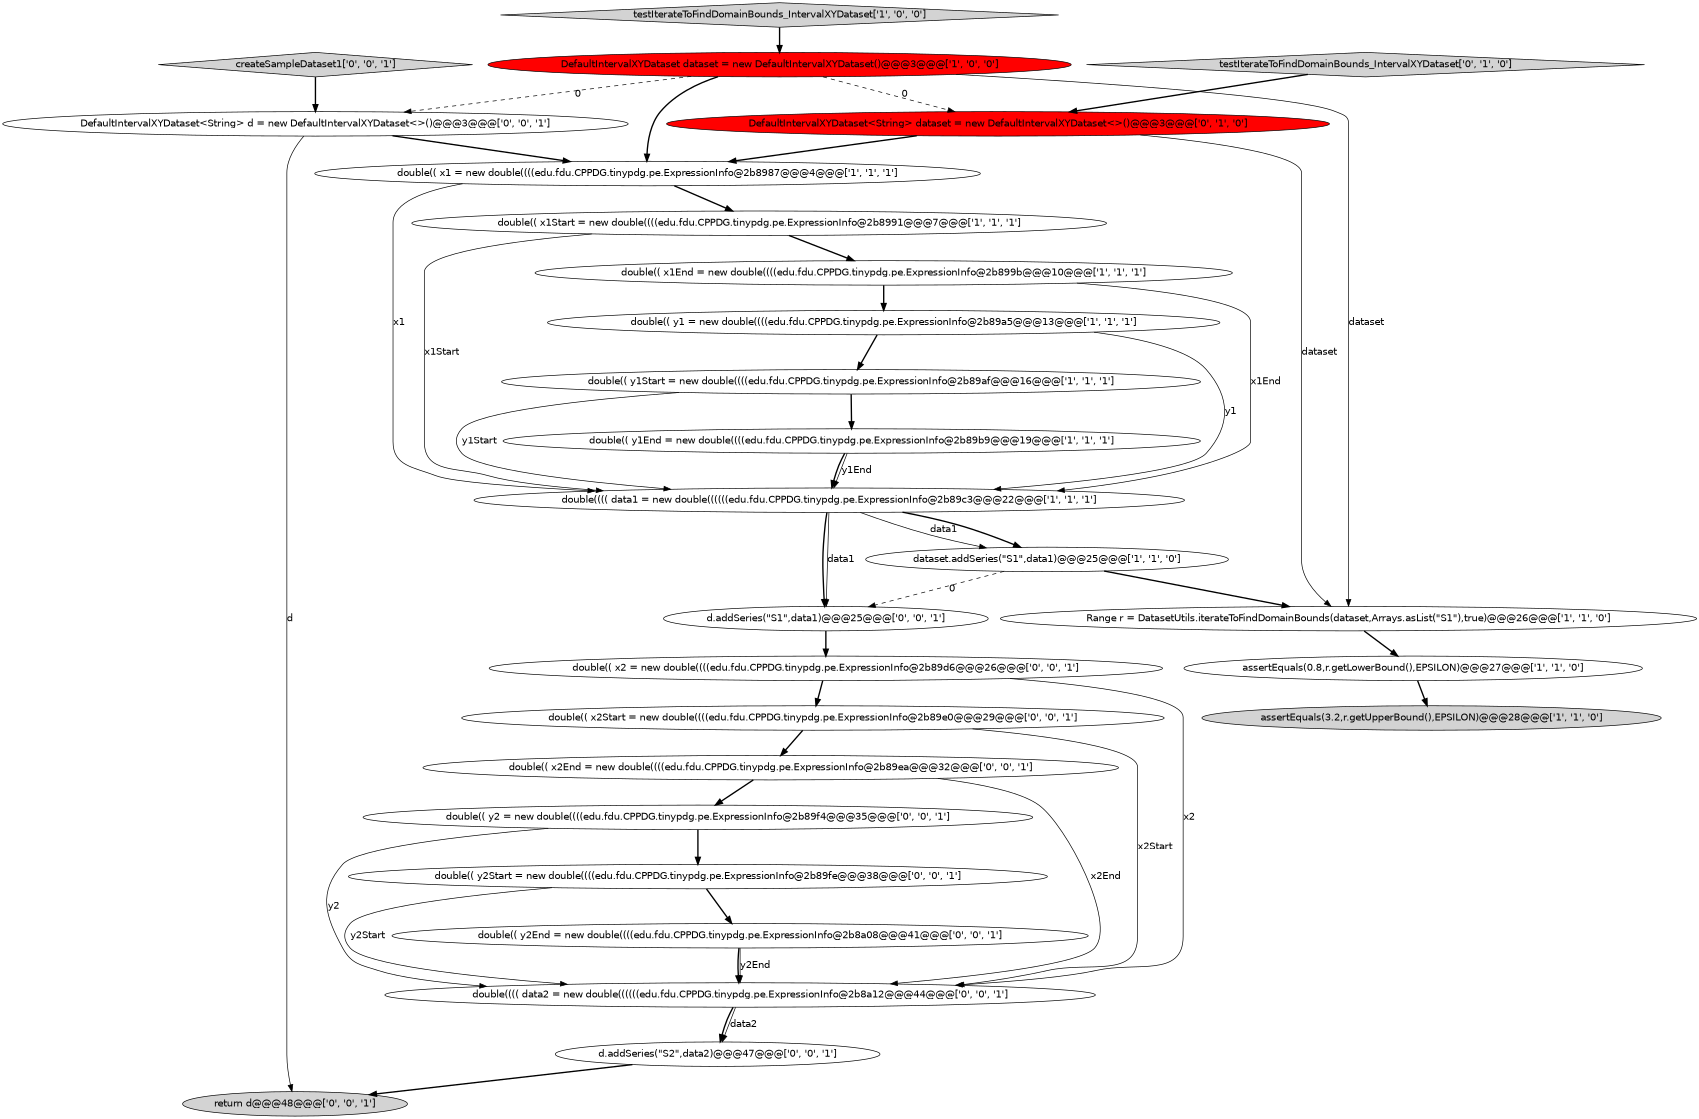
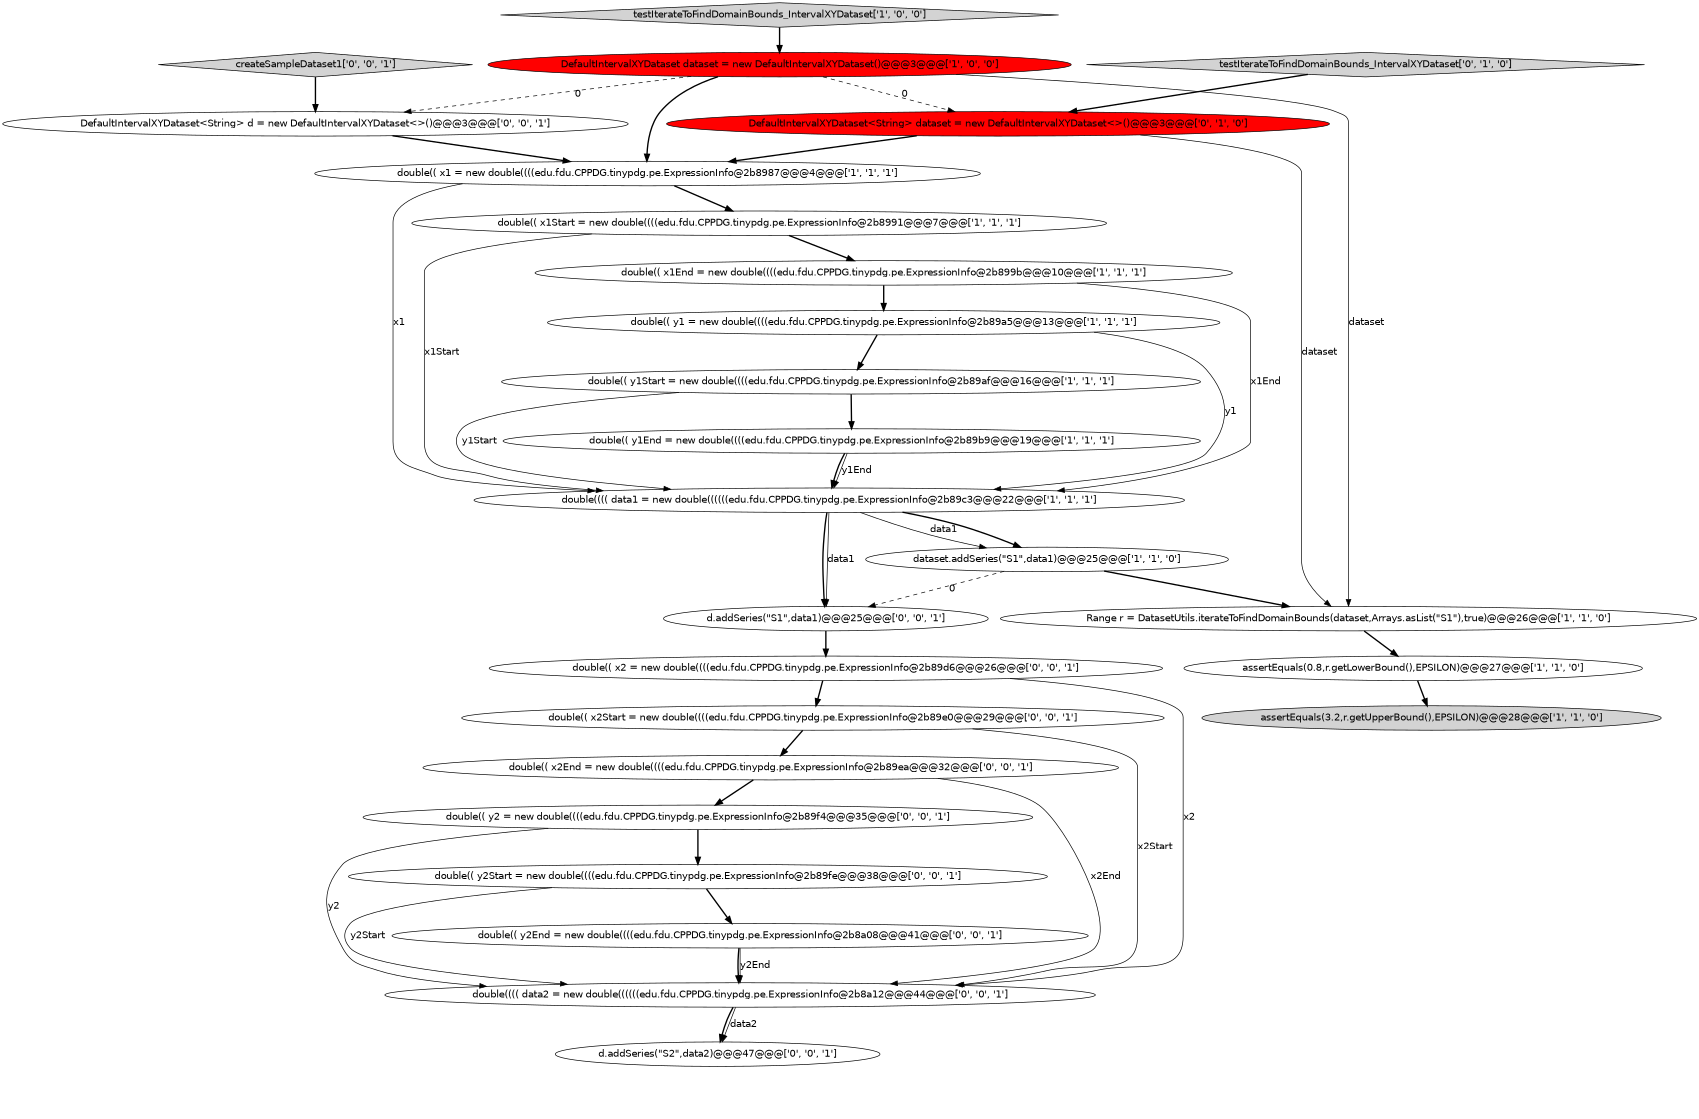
  digraph {
    fontname="DejaVu Sans"
    node [fillcolor=white shape=ellipse style=filled fontname="DejaVu Sans"]
    edge [style=bold fontname="DejaVu Sans"]
    n1 [label="DefaultIntervalXYDataset<String> d = new DefaultIntervalXYDataset<>()@@@3@@@['0', '0', '1']"]
    n2 [label="double(( x1 = new double((((edu.fdu.CPPDG.tinypdg.pe.ExpressionInfo@2b8987@@@4@@@['1', '1', '1']"]
-   n3 [fillcolor=lightgray label="return d@@@48@@@['0', '0', '1']"]
    n4 [label="d.addSeries(\"S2\",data2)@@@47@@@['0', '0', '1']"]
    n5 [label="double(( x1End = new double((((edu.fdu.CPPDG.tinypdg.pe.ExpressionInfo@2b899b@@@10@@@['1', '1', '1']"]
    n6 [label="double(((( data1 = new double((((((edu.fdu.CPPDG.tinypdg.pe.ExpressionInfo@2b89c3@@@22@@@['1', '1', '1']"]
    n7 [label="double(( y1 = new double((((edu.fdu.CPPDG.tinypdg.pe.ExpressionInfo@2b89a5@@@13@@@['1', '1', '1']"]
    n8 [label="double(( x1Start = new double((((edu.fdu.CPPDG.tinypdg.pe.ExpressionInfo@2b8991@@@7@@@['1', '1', '1']"]
    n9 [fillcolor=lightgray label="testIterateToFindDomainBounds_IntervalXYDataset['1', '0', '0']" shape=diamond]
    n10 [fillcolor=red label="DefaultIntervalXYDataset dataset = new DefaultIntervalXYDataset()@@@3@@@['1', '0', '0']"]
    n11 [label="double(( y2Start = new double((((edu.fdu.CPPDG.tinypdg.pe.ExpressionInfo@2b89fe@@@38@@@['0', '0', '1']"]
    n12 [label="double(((( data2 = new double((((((edu.fdu.CPPDG.tinypdg.pe.ExpressionInfo@2b8a12@@@44@@@['0', '0', '1']"]
    n13 [label="double(( y2End = new double((((edu.fdu.CPPDG.tinypdg.pe.ExpressionInfo@2b8a08@@@41@@@['0', '0', '1']"]
    n14 [label="d.addSeries(\"S1\",data1)@@@25@@@['0', '0', '1']"]
    n15 [label="dataset.addSeries(\"S1\",data1)@@@25@@@['1', '1', '0']"]
    n16 [fillcolor=red label="DefaultIntervalXYDataset<String> dataset = new DefaultIntervalXYDataset<>()@@@3@@@['0', '1', '0']"]
    n17 [label="Range r = DatasetUtils.iterateToFindDomainBounds(dataset,Arrays.asList(\"S1\"),true)@@@26@@@['1', '1', '0']"]
    n18 [label="assertEquals(0.8,r.getLowerBound(),EPSILON)@@@27@@@['1', '1', '0']"]
    n19 [fillcolor=lightgray label="assertEquals(3.2,r.getUpperBound(),EPSILON)@@@28@@@['1', '1', '0']"]
    n20 [label="double(( x2Start = new double((((edu.fdu.CPPDG.tinypdg.pe.ExpressionInfo@2b89e0@@@29@@@['0', '0', '1']"]
    n21 [label="double(( x2End = new double((((edu.fdu.CPPDG.tinypdg.pe.ExpressionInfo@2b89ea@@@32@@@['0', '0', '1']"]
    n22 [label="double(( y1Start = new double((((edu.fdu.CPPDG.tinypdg.pe.ExpressionInfo@2b89af@@@16@@@['1', '1', '1']"]
    n23 [label="double(( y1End = new double((((edu.fdu.CPPDG.tinypdg.pe.ExpressionInfo@2b89b9@@@19@@@['1', '1', '1']"]
    n24 [label="double(( y2 = new double((((edu.fdu.CPPDG.tinypdg.pe.ExpressionInfo@2b89f4@@@35@@@['0', '0', '1']"]
    n25 [label="double(( x2 = new double((((edu.fdu.CPPDG.tinypdg.pe.ExpressionInfo@2b89d6@@@26@@@['0', '0', '1']"]
    n26 [fillcolor=lightgray label="createSampleDataset1['0', '0', '1']" shape=diamond]
    n27 [fillcolor=lightgray label="testIterateToFindDomainBounds_IntervalXYDataset['0', '1', '0']" shape=diamond]
    n1 -> n2
-   n1 -> n3 [label=d style=solid]
    n2 -> n6 [label=x1 style=solid]
    n2 -> n8
-   n4 -> n3
    n5 -> n6 [label=x1End style=solid]
    n5 -> n7
    n6 -> n14 [label=data1 style=solid]
    n6 -> n14
    n6 -> n15 [label=data1 style=solid]
    n6 -> n15
    n7 -> n6 [label=y1 style=solid]
    n7 -> n22
    n8 -> n5
    n8 -> n6 [label=x1Start style=solid]
    n9 -> n10
    n10 -> n1 [label=0 style=dashed]
    n10 -> n2
    n10 -> n16 [label=0 style=dashed]
    n10 -> n17 [label=dataset style=solid]
    n11 -> n12 [label=y2Start style=solid]
    n11 -> n13
    n12 -> n4 [label=data2 style=solid]
    n12 -> n4
    n13 -> n12
    n13 -> n12 [label=y2End style=solid]
    n14 -> n25
    n15 -> n14 [label=0 style=dashed]
    n15 -> n17
    n16 -> n2
    n16 -> n17 [label=dataset style=solid]
    n17 -> n18
    n18 -> n19
    n20 -> n12 [label=x2Start style=solid]
    n20 -> n21
    n21 -> n12 [label=x2End style=solid]
    n21 -> n24
    n22 -> n6 [label=y1Start style=solid]
    n22 -> n23
    n23 -> n6
    n23 -> n6 [label=y1End style=solid]
    n24 -> n11
    n24 -> n12 [label=y2 style=solid]
    n25 -> n12 [label=x2 style=solid]
    n25 -> n20
    n26 -> n1
    n27 -> n16
  }
